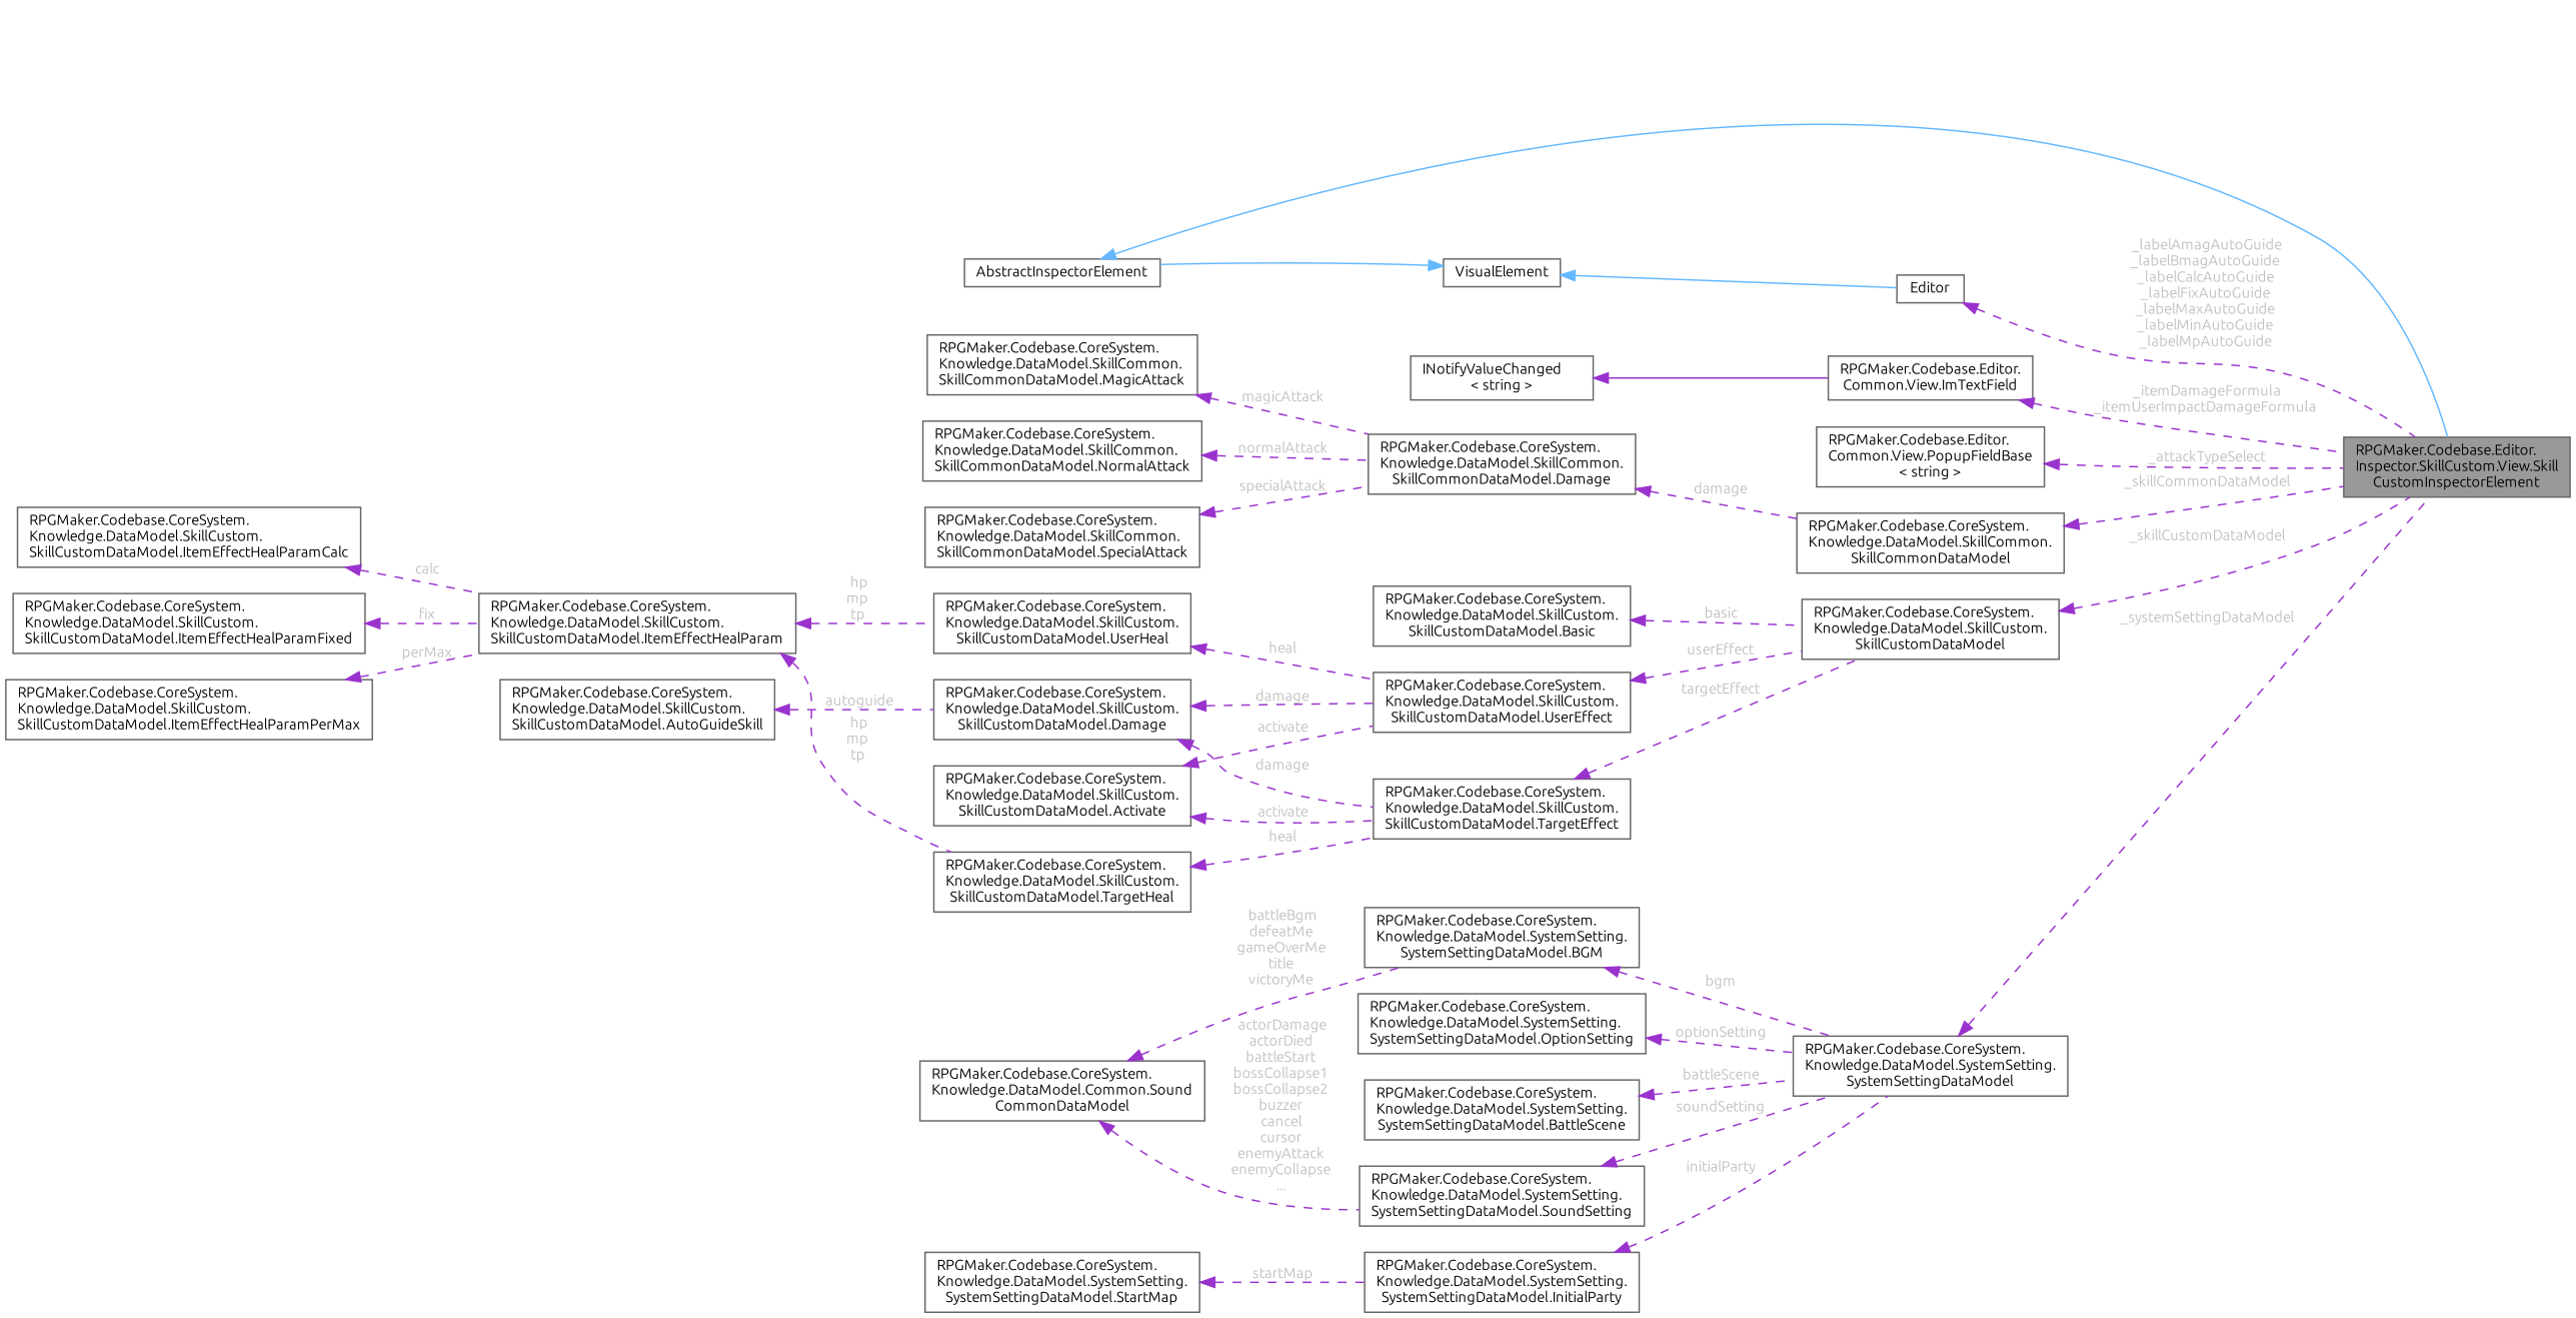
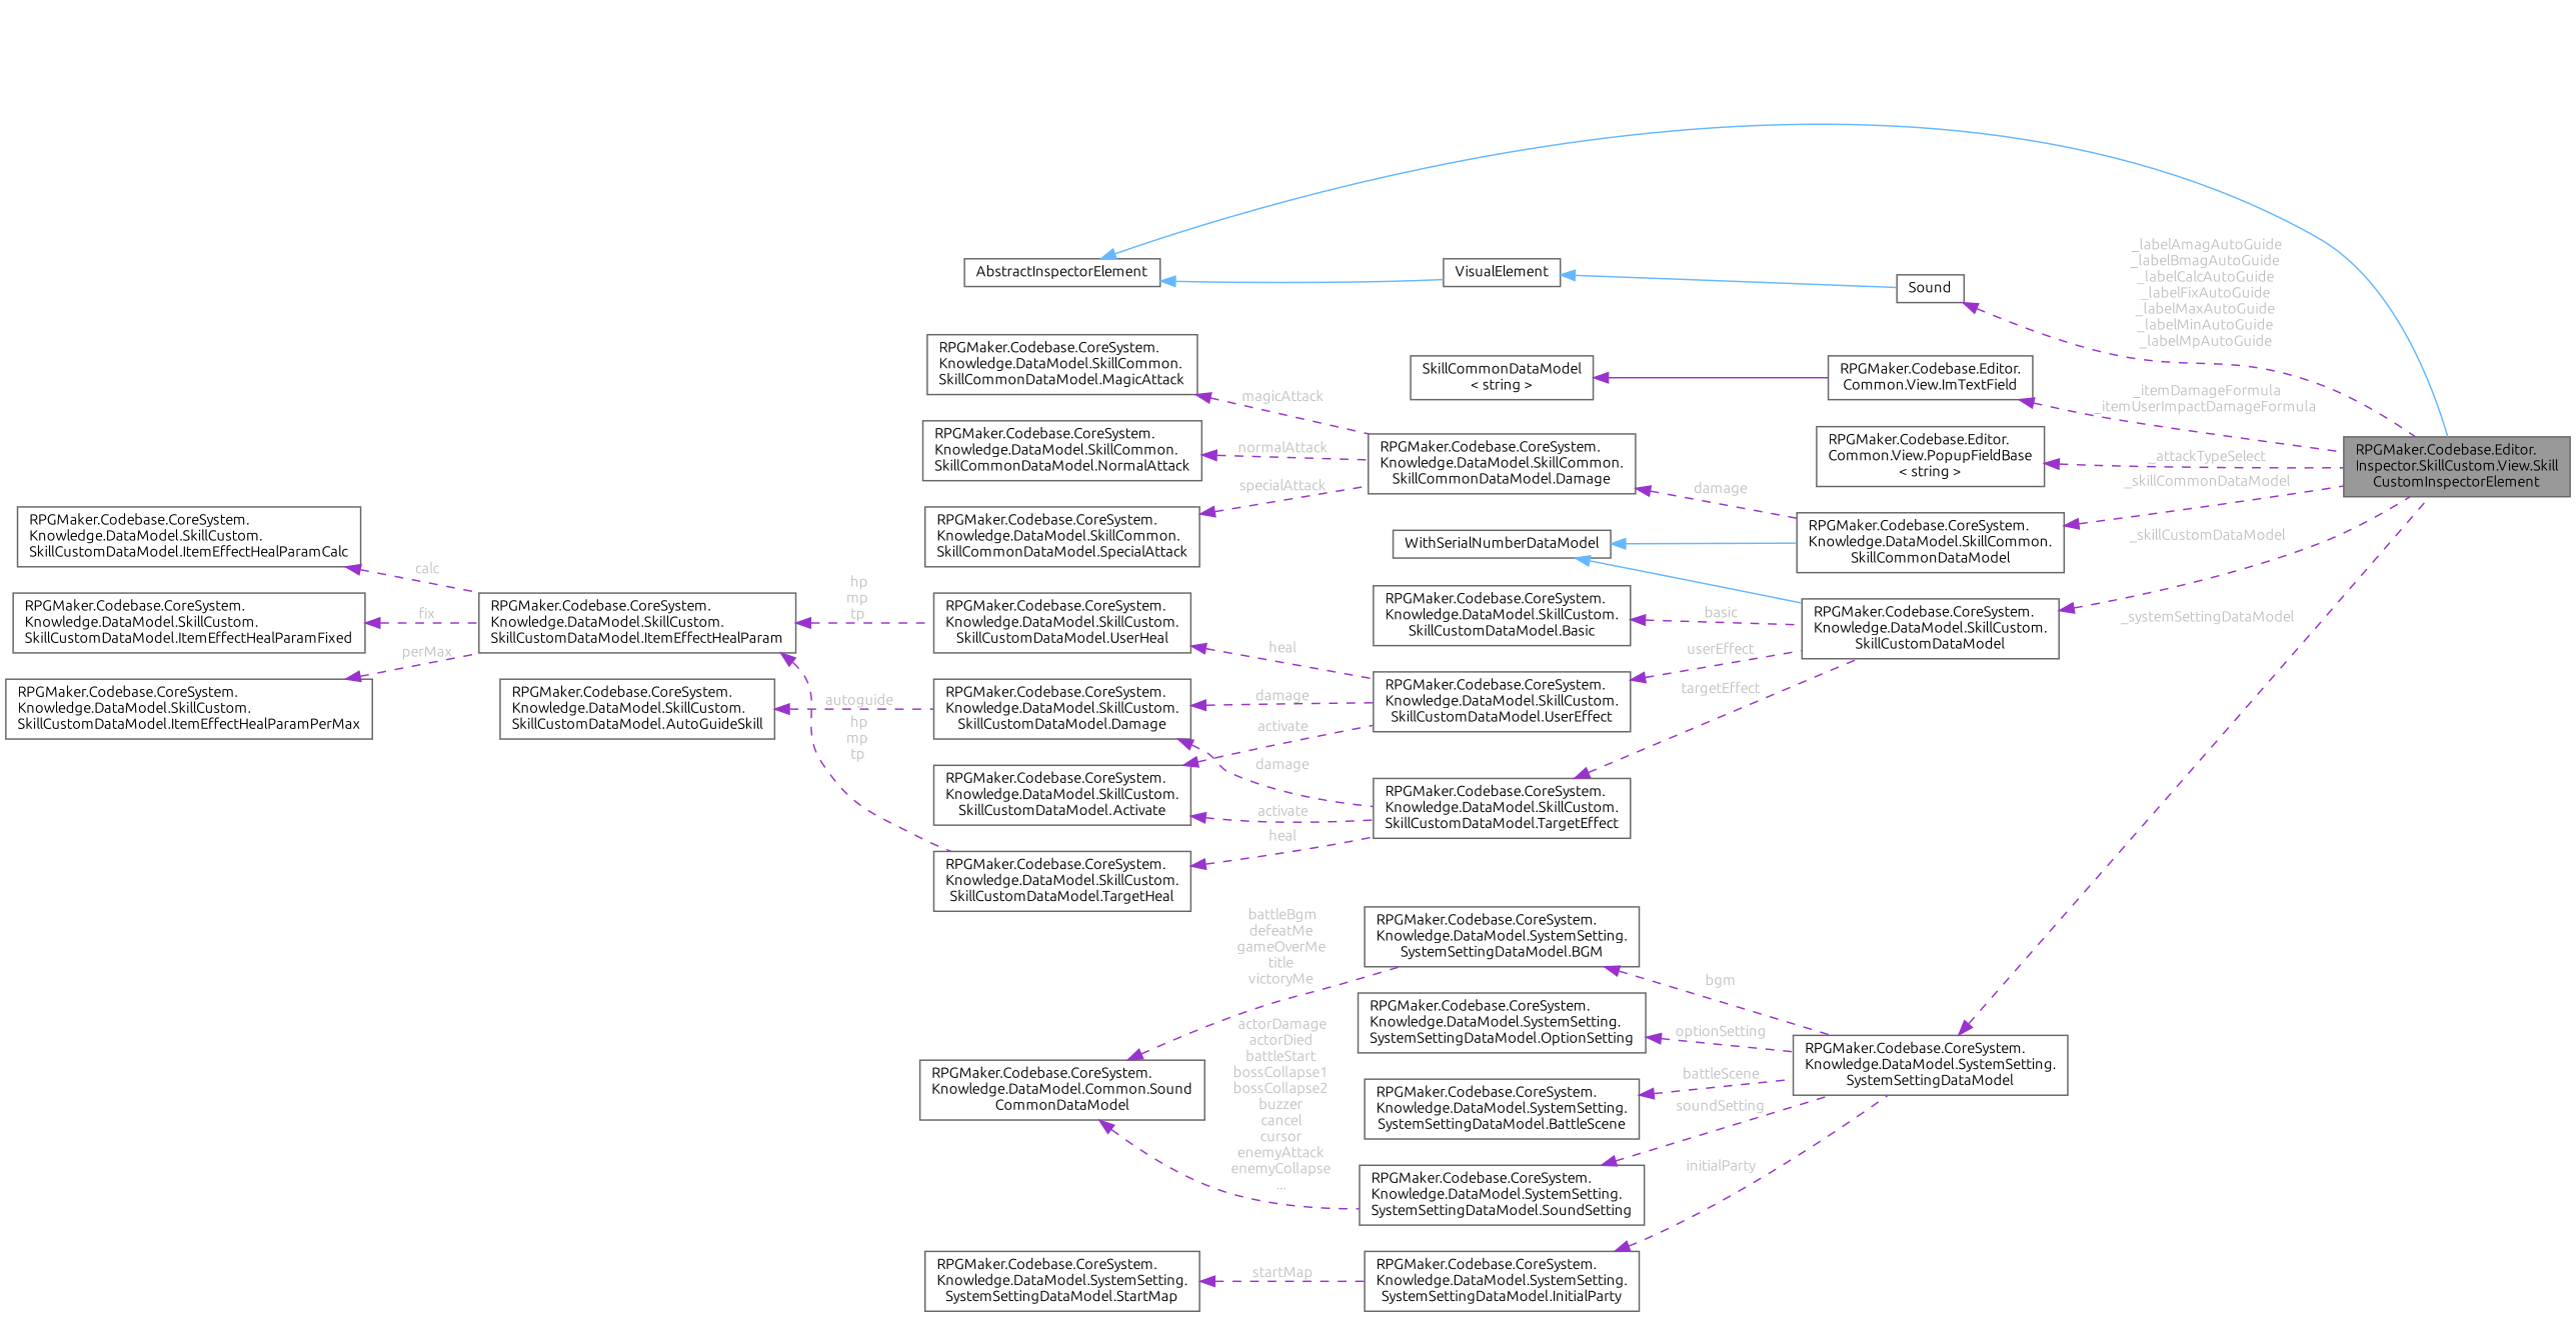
  digraph {
    fontname=Ubuntu
    rankdir=LR
    node [color=gray40 fillcolor=white fontname=Ubuntu fontsize=10 shape=box style=filled]
    edge [color=darkorchid3 dir=back fontname=Ubuntu fontsize=10 labelfontname=Helvetica labelfontsize=10 style=dashed fontcolor=grey]
    n1 [fillcolor=grey60 fontcolor=black height=0.2 label="RPGMaker.Codebase.Editor.\lInspector.SkillCustom.View.Skill\lCustomInspectorElement" width=0.4]
    n2 [height=0.2 label=AbstractInspectorElement width=0.4]
    n3 [height=0.2 label=VisualElement width=0.4]
-   n4 [height=0.2 label=Editor width=0.4]
+   n4 [height=0.2 label=Sound width=0.4]
    n5 [height=0.2 label="RPGMaker.Codebase.Editor.\lCommon.View.ImTextField" width=0.4]
    n6 [height=0.2 label="RPGMaker.Codebase.Editor.\lCommon.View.PopupFieldBase\l\< string \>" width=0.4]
-   n7 [height=0.2 label="INotifyValueChanged\l\< string \>" width=0.4]
+   n7 [height=0.2 label="SkillCommonDataModel\l\< string \>" width=0.4]
    n8 [height=0.2 label="RPGMaker.Codebase.CoreSystem.\lKnowledge.DataModel.SkillCommon.\lSkillCommonDataModel" width=0.4]
+   n9 [height=0.2 label=WithSerialNumberDataModel width=0.4]
    n10 [height=0.2 label="RPGMaker.Codebase.CoreSystem.\lKnowledge.DataModel.SkillCustom.\lSkillCustomDataModel" width=0.4]
    n11 [height=0.2 label="RPGMaker.Codebase.CoreSystem.\lKnowledge.DataModel.SkillCommon.\lSkillCommonDataModel.Damage" width=0.4]
    n12 [height=0.2 label="RPGMaker.Codebase.CoreSystem.\lKnowledge.DataModel.SkillCommon.\lSkillCommonDataModel.MagicAttack" width=0.4]
    n13 [height=0.2 label="RPGMaker.Codebase.CoreSystem.\lKnowledge.DataModel.SkillCommon.\lSkillCommonDataModel.NormalAttack" width=0.4]
    n14 [height=0.2 label="RPGMaker.Codebase.CoreSystem.\lKnowledge.DataModel.SkillCommon.\lSkillCommonDataModel.SpecialAttack" width=0.4]
    n15 [height=0.2 label="RPGMaker.Codebase.CoreSystem.\lKnowledge.DataModel.SkillCustom.\lSkillCustomDataModel.Basic" width=0.4]
    n16 [height=0.2 label="RPGMaker.Codebase.CoreSystem.\lKnowledge.DataModel.SkillCustom.\lSkillCustomDataModel.TargetEffect" width=0.4]
    n17 [height=0.2 label="RPGMaker.Codebase.CoreSystem.\lKnowledge.DataModel.SkillCustom.\lSkillCustomDataModel.Activate" width=0.4]
    n18 [height=0.2 label="RPGMaker.Codebase.CoreSystem.\lKnowledge.DataModel.SkillCustom.\lSkillCustomDataModel.UserEffect" width=0.4]
    n19 [height=0.2 label="RPGMaker.Codebase.CoreSystem.\lKnowledge.DataModel.SkillCustom.\lSkillCustomDataModel.Damage" width=0.4]
    n20 [height=0.2 label="RPGMaker.Codebase.CoreSystem.\lKnowledge.DataModel.SkillCustom.\lSkillCustomDataModel.AutoGuideSkill" width=0.4]
    n21 [height=0.2 label="RPGMaker.Codebase.CoreSystem.\lKnowledge.DataModel.SkillCustom.\lSkillCustomDataModel.TargetHeal" width=0.4]
    n22 [height=0.2 label="RPGMaker.Codebase.CoreSystem.\lKnowledge.DataModel.SkillCustom.\lSkillCustomDataModel.ItemEffectHealParam" width=0.4]
    n23 [height=0.2 label="RPGMaker.Codebase.CoreSystem.\lKnowledge.DataModel.SkillCustom.\lSkillCustomDataModel.UserHeal" width=0.4]
    n24 [height=0.2 label="RPGMaker.Codebase.CoreSystem.\lKnowledge.DataModel.SkillCustom.\lSkillCustomDataModel.ItemEffectHealParamCalc" width=0.4]
    n25 [height=0.2 label="RPGMaker.Codebase.CoreSystem.\lKnowledge.DataModel.SkillCustom.\lSkillCustomDataModel.ItemEffectHealParamFixed" width=0.4]
    n26 [height=0.2 label="RPGMaker.Codebase.CoreSystem.\lKnowledge.DataModel.SkillCustom.\lSkillCustomDataModel.ItemEffectHealParamPerMax" width=0.4]
    n27 [height=0.2 label="RPGMaker.Codebase.CoreSystem.\lKnowledge.DataModel.SystemSetting.\lSystemSettingDataModel" width=0.4]
    n28 [height=0.2 label="RPGMaker.Codebase.CoreSystem.\lKnowledge.DataModel.SystemSetting.\lSystemSettingDataModel.BattleScene" width=0.4]
    n29 [height=0.2 label="RPGMaker.Codebase.CoreSystem.\lKnowledge.DataModel.SystemSetting.\lSystemSettingDataModel.BGM" width=0.4]
    n30 [height=0.2 label="RPGMaker.Codebase.CoreSystem.\lKnowledge.DataModel.Common.Sound\lCommonDataModel" width=0.4]
    n31 [height=0.2 label="RPGMaker.Codebase.CoreSystem.\lKnowledge.DataModel.SystemSetting.\lSystemSettingDataModel.SoundSetting" width=0.4]
    n32 [height=0.2 label="RPGMaker.Codebase.CoreSystem.\lKnowledge.DataModel.SystemSetting.\lSystemSettingDataModel.InitialParty" width=0.4]
    n33 [height=0.2 label="RPGMaker.Codebase.CoreSystem.\lKnowledge.DataModel.SystemSetting.\lSystemSettingDataModel.StartMap" width=0.4]
    n34 [height=0.2 label="RPGMaker.Codebase.CoreSystem.\lKnowledge.DataModel.SystemSetting.\lSystemSettingDataModel.OptionSetting" width=0.4]
    n2 -> n1 [color=steelblue1 style=solid fontcolor=""]
-   n3 -> n2 [color=steelblue1 style=solid fontcolor=""]
+   n2 -> n3 [color=steelblue1 style=solid fontcolor=""]
    n3 -> n4 [color=steelblue1 style=solid fontcolor=""]
    n4 -> n1 [label=" _labelAmagAutoGuide\n_labelBmagAutoGuide\n_labelCalcAutoGuide\n_labelFixAutoGuide\n_labelMaxAutoGuide\n_labelMinAutoGuide\n_labelMpAutoGuide"]
    n5 -> n1 [label=" _itemDamageFormula\n_itemUserImpactDamageFormula"]
    n6 -> n1 [label=" _attackTypeSelect"]
    n7 -> n5 [style=solid fontcolor=""]
    n8 -> n1 [label=" _skillCommonDataModel"]
+   n9 -> n8 [color=steelblue1 style=solid fontcolor=""]
+   n9 -> n10 [color=steelblue1 style=solid fontcolor=""]
    n10 -> n1 [label=" _skillCustomDataModel"]
    n11 -> n8 [label=" damage"]
    n12 -> n11 [label=" magicAttack"]
    n13 -> n11 [label=" normalAttack"]
    n14 -> n11 [label=" specialAttack"]
    n15 -> n10 [label=" basic"]
    n16 -> n10 [label=" targetEffect"]
    n17 -> n16 [label=" activate"]
    n17 -> n18 [label=" activate"]
    n18 -> n10 [label=" userEffect"]
    n19 -> n16 [label=" damage"]
    n19 -> n18 [label=" damage"]
    n20 -> n19 [label=" autoguide"]
    n21 -> n16 [label=" heal"]
    n22 -> n21 [label=" hp\nmp\ntp"]
    n22 -> n23 [label=" hp\nmp\ntp"]
    n23 -> n18 [label=" heal"]
    n24 -> n22 [label=" calc"]
    n25 -> n22 [label=" fix"]
    n26 -> n22 [label=" perMax"]
    n27 -> n1 [label=" _systemSettingDataModel"]
    n28 -> n27 [label=" battleScene"]
    n29 -> n27 [label=" bgm"]
    n30 -> n29 [label=" battleBgm\ndefeatMe\ngameOverMe\ntitle\nvictoryMe"]
    n30 -> n31 [label=" actorDamage\nactorDied\nbattleStart\nbossCollapse1\nbossCollapse2\nbuzzer\ncancel\ncursor\nenemyAttack\nenemyCollapse\n..."]
    n31 -> n27 [label=" soundSetting"]
    n32 -> n27 [label=" initialParty"]
    n33 -> n32 [label=" startMap"]
    n34 -> n27 [label=" optionSetting"]
  }
